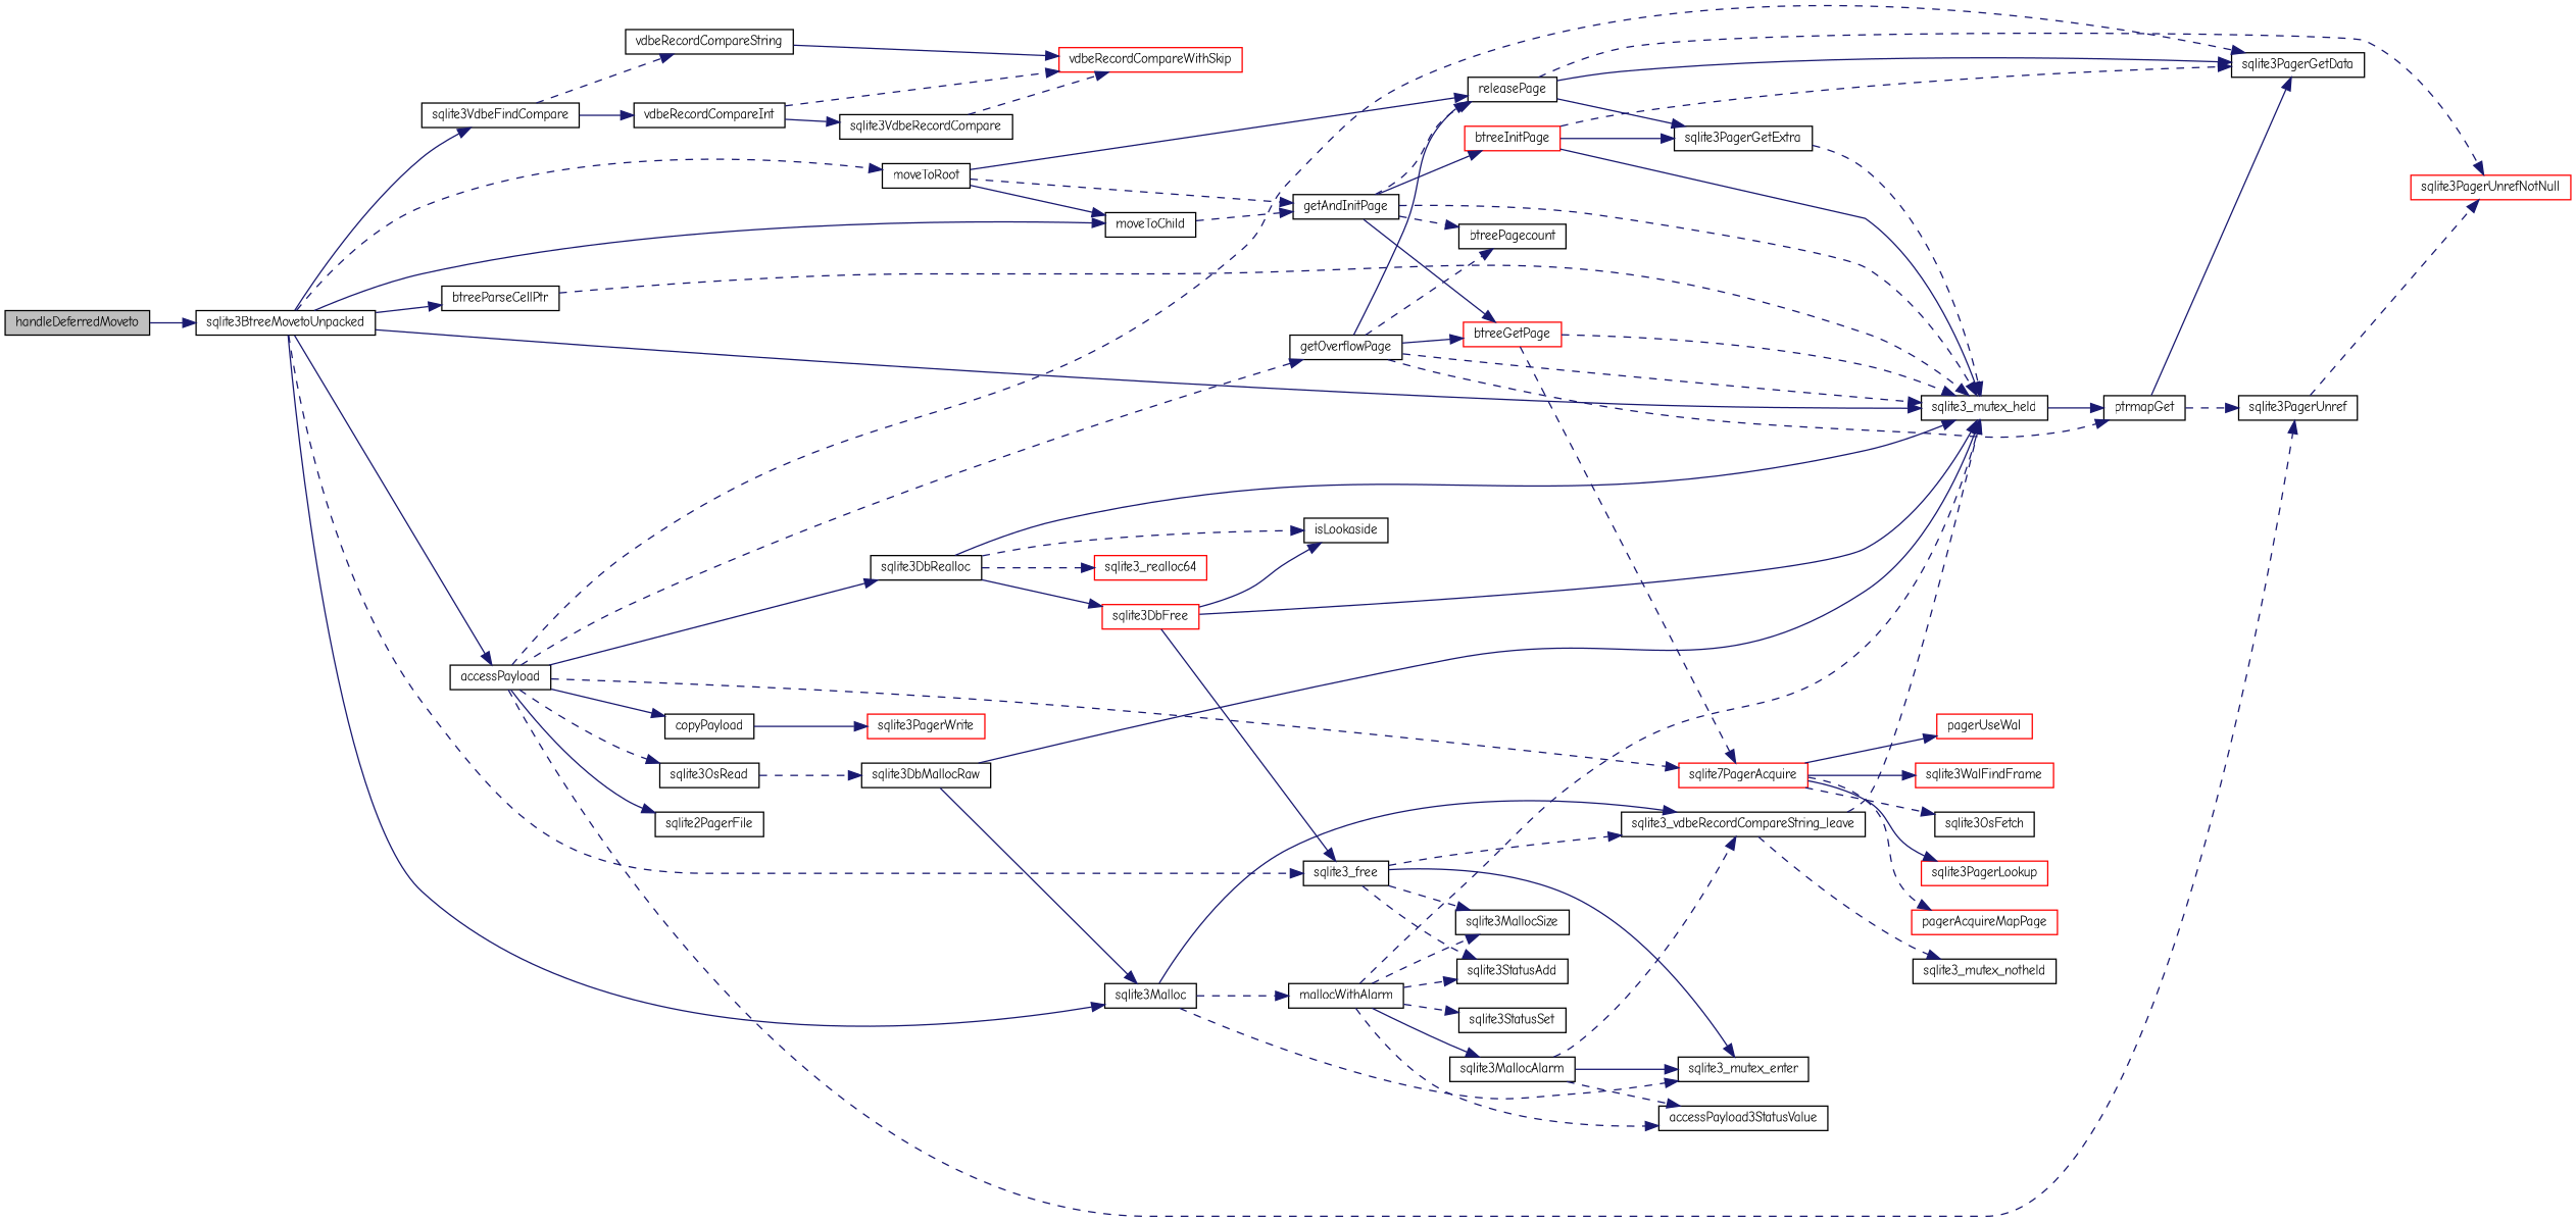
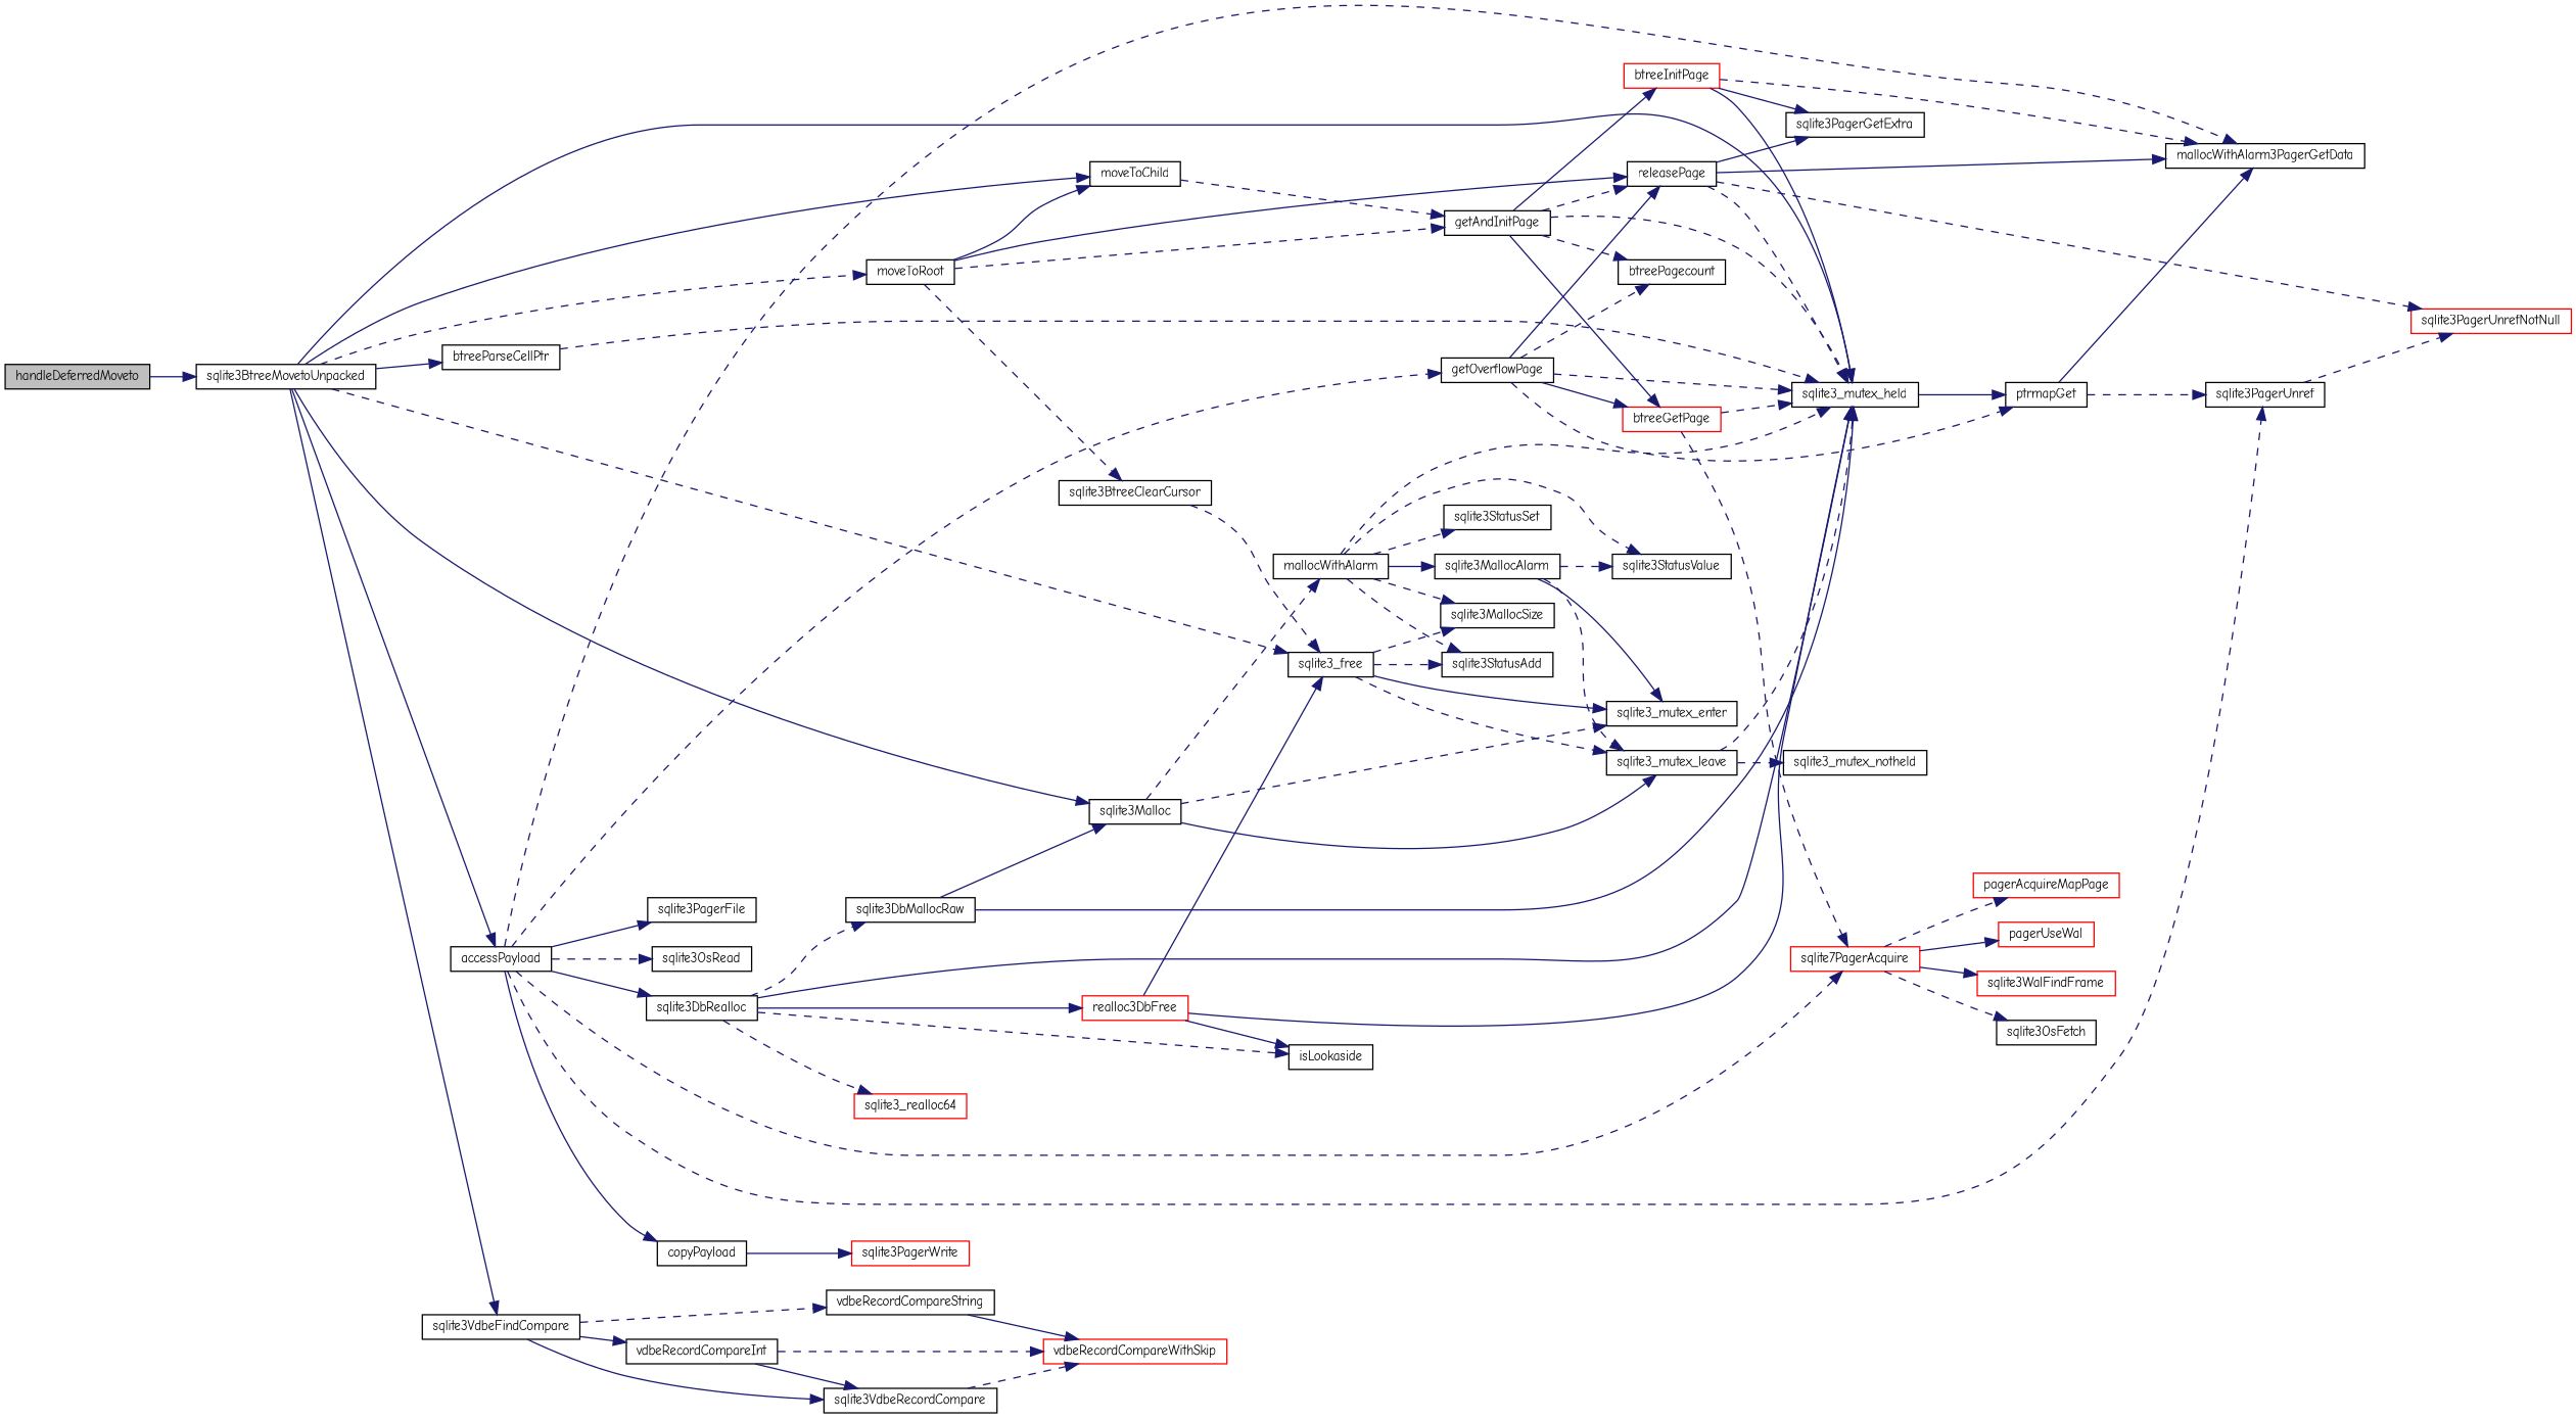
  digraph {
    fontname="Comic Neue"
    rankdir=LR
    node [color=black fillcolor=white fontname="Comic Neue" fontsize=10 shape=record style=filled]
    edge [color=midnightblue fontname="Comic Neue" fontsize=10 labelfontname=FreeSans labelfontsize=10 style=dashed]
    n1 [fillcolor=grey75 fontcolor=black height=0.2 label=handleDeferredMoveto width=0.4]
    n2 [height=0.2 label=sqlite3BtreeMovetoUnpacked width=0.4]
    n3 [height=0.2 label=sqlite3_mutex_held width=0.4]
    n4 [height=0.2 label=sqlite3VdbeFindCompare width=0.4]
    n5 [height=0.2 label=moveToRoot width=0.4]
    n6 [height=0.2 label=sqlite3_free width=0.4]
    n7 [height=0.2 label=moveToChild width=0.4]
    n8 [height=0.2 label=btreeParseCellPtr width=0.4]
    n9 [height=0.2 label=sqlite3Malloc width=0.4]
    n10 [height=0.2 label=accessPayload width=0.4]
    n11 [height=0.2 label=ptrmapGet width=0.4]
    n12 [height=0.2 label=vdbeRecordCompareInt width=0.4]
    n13 [height=0.2 label=sqlite3VdbeRecordCompare width=0.4]
    n14 [height=0.2 label=vdbeRecordCompareString width=0.4]
+   n15 [height=0.2 label=sqlite3BtreeClearCursor width=0.4]
    n16 [height=0.2 label=releasePage width=0.4]
    n17 [height=0.2 label=getAndInitPage width=0.4]
    n18 [height=0.2 label=sqlite3_mutex_enter width=0.4]
    n19 [height=0.2 label=sqlite3StatusAdd width=0.4]
    n20 [height=0.2 label=sqlite3MallocSize width=0.4]
-   n21 [height=0.2 label=sqlite3_vdbeRecordCompareString_leave width=0.4]
+   n21 [height=0.2 label=sqlite3_mutex_leave width=0.4]
    n22 [height=0.2 label=mallocWithAlarm width=0.4]
-   n23 [height=0.2 label=sqlite3PagerGetData width=0.4]
+   n23 [height=0.2 label=mallocWithAlarm3PagerGetData width=0.4]
    n24 [color=red height=0.2 label=sqlite7PagerAcquire width=0.4]
    n25 [height=0.2 label=copyPayload width=0.4]
    n26 [height=0.2 label=sqlite3DbRealloc width=0.4]
    n27 [height=0.2 label=getOverflowPage width=0.4]
    n28 [height=0.2 label=sqlite3PagerUnref width=0.4]
-   n29 [height=0.2 label=sqlite2PagerFile width=0.4]
+   n29 [height=0.2 label=sqlite3PagerFile width=0.4]
    n30 [height=0.2 label=sqlite3OsRead width=0.4]
    n31 [color=red height=0.2 label=vdbeRecordCompareWithSkip width=0.4]
    n32 [height=0.2 label=sqlite3PagerGetExtra width=0.4]
    n33 [color=red height=0.2 label=sqlite3PagerUnrefNotNull width=0.4]
    n34 [height=0.2 label=btreePagecount width=0.4]
    n35 [color=red height=0.2 label=btreeGetPage width=0.4]
    n36 [color=red height=0.2 label=btreeInitPage width=0.4]
    n37 [height=0.2 label=sqlite3_mutex_notheld width=0.4]
    n38 [color=red height=0.2 label=pagerUseWal width=0.4]
    n39 [color=red height=0.2 label=sqlite3WalFindFrame width=0.4]
    n40 [height=0.2 label=sqlite3OsFetch width=0.4]
-   n41 [color=red height=0.2 label=sqlite3PagerLookup width=0.4]
    n42 [color=red height=0.2 label=pagerAcquireMapPage width=0.4]
    n43 [height=0.2 label=sqlite3StatusSet width=0.4]
-   n44 [height=0.2 label=accessPayload3StatusValue width=0.4]
+   n44 [height=0.2 label=sqlite3StatusValue width=0.4]
    n45 [height=0.2 label=sqlite3MallocAlarm width=0.4]
    n46 [color=red height=0.2 label=sqlite3PagerWrite width=0.4]
    n47 [height=0.2 label=sqlite3DbMallocRaw width=0.4]
    n48 [height=0.2 label=isLookaside width=0.4]
-   n49 [color=red height=0.2 label=sqlite3DbFree width=0.4]
+   n49 [color=red height=0.2 label=realloc3DbFree width=0.4]
    n50 [color=red height=0.2 label=sqlite3_realloc64 width=0.4]
    n1 -> n2 [style=solid]
    n2 -> n3 [style=solid]
    n2 -> n4 [style=solid]
    n2 -> n5
    n2 -> n6
    n2 -> n7 [style=solid]
    n2 -> n8 [style=solid]
    n2 -> n9 [style=solid]
    n2 -> n10 [style=solid]
    n3 -> n11 [style=solid]
    n4 -> n12 [style=solid]
+   n4 -> n13 [style=solid]
    n4 -> n14
    n5 -> n7 [style=solid]
+   n5 -> n15
    n5 -> n16 [style=solid]
    n5 -> n17
    n6 -> n18 [style=solid]
    n6 -> n19
    n6 -> n20
    n6 -> n21
    n7 -> n17
    n8 -> n3
    n9 -> n18
    n9 -> n21 [style=solid]
    n9 -> n22
    n10 -> n23
    n10 -> n24
    n10 -> n25 [style=solid]
    n10 -> n26 [style=solid]
    n10 -> n27
    n10 -> n28
    n10 -> n29 [style=solid]
    n10 -> n30
    n11 -> n23 [style=solid]
    n11 -> n28
    n12 -> n13 [style=solid]
    n12 -> n31
    n13 -> n31
    n14 -> n31 [style=solid]
-   n32 -> n3
+   n15 -> n6
+   n16 -> n3
    n16 -> n23 [style=solid]
    n16 -> n32 [style=solid]
    n16 -> n33
    n17 -> n3
    n17 -> n16
    n17 -> n34
    n17 -> n35 [style=solid]
    n17 -> n36 [style=solid]
    n21 -> n3
    n21 -> n37
    n22 -> n3
    n22 -> n19
    n22 -> n20
    n22 -> n43
    n22 -> n44
    n22 -> n45 [style=solid]
    n24 -> n38 [style=solid]
    n24 -> n39 [style=solid]
    n24 -> n40
-   n24 -> n41 [style=solid]
    n24 -> n42
    n25 -> n46 [style=solid]
    n26 -> n3 [style=solid]
-   n30 -> n47
+   n26 -> n47
    n26 -> n48
    n26 -> n49 [style=solid]
    n26 -> n50
    n27 -> n3
    n27 -> n11
    n27 -> n16 [style=solid]
    n27 -> n34
    n27 -> n35 [style=solid]
    n28 -> n33
    n35 -> n3
    n35 -> n24
    n36 -> n3 [style=solid]
    n36 -> n23
    n36 -> n32 [style=solid]
    n45 -> n18 [style=solid]
    n45 -> n21
    n45 -> n44
    n47 -> n3 [style=solid]
    n47 -> n9 [style=solid]
    n49 -> n3 [style=solid]
    n49 -> n6 [style=solid]
    n49 -> n48 [style=solid]
  }
